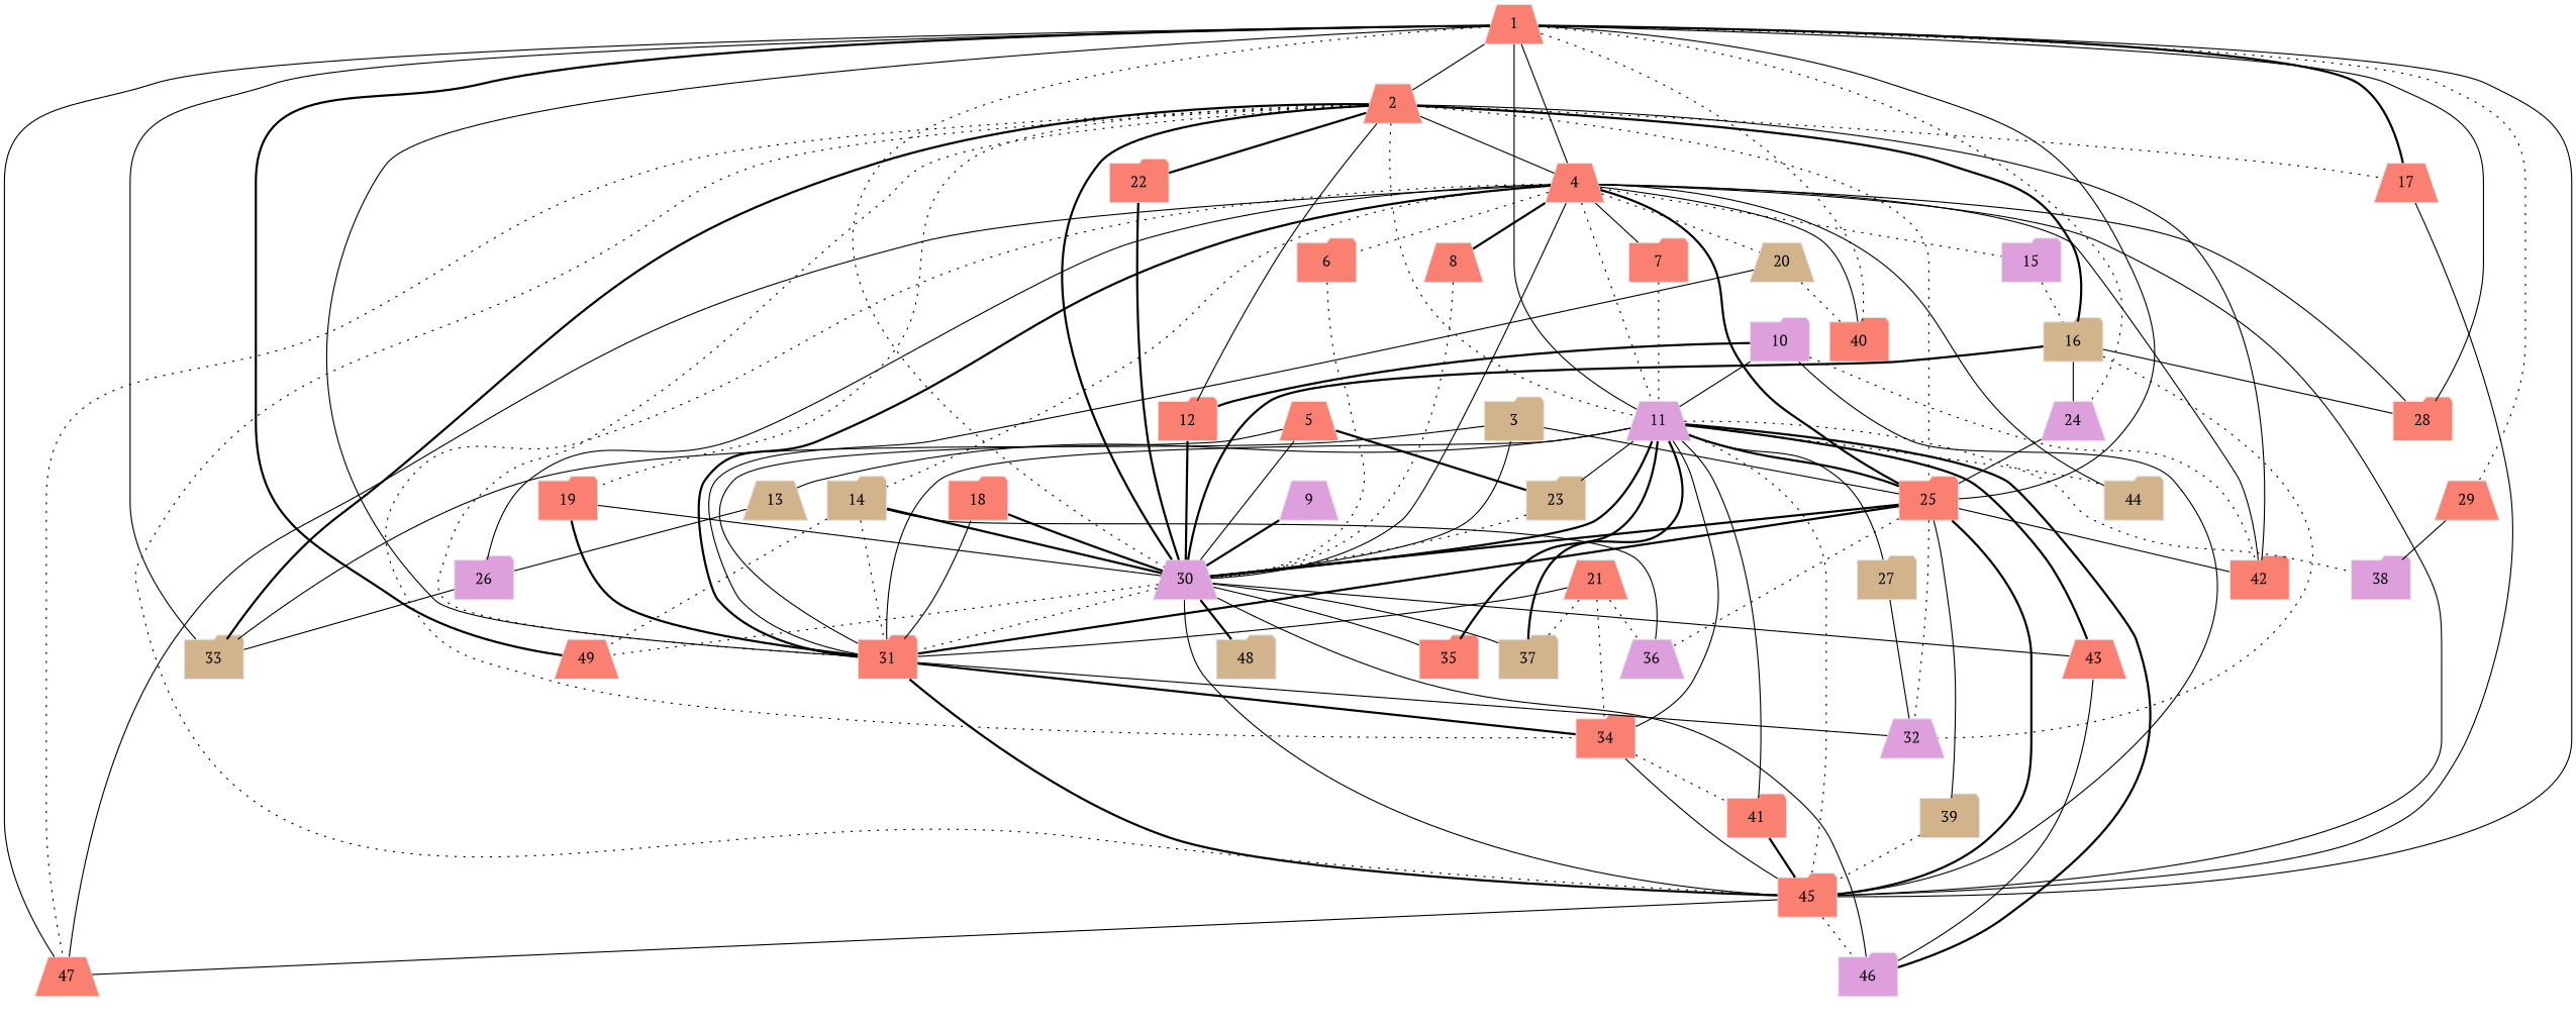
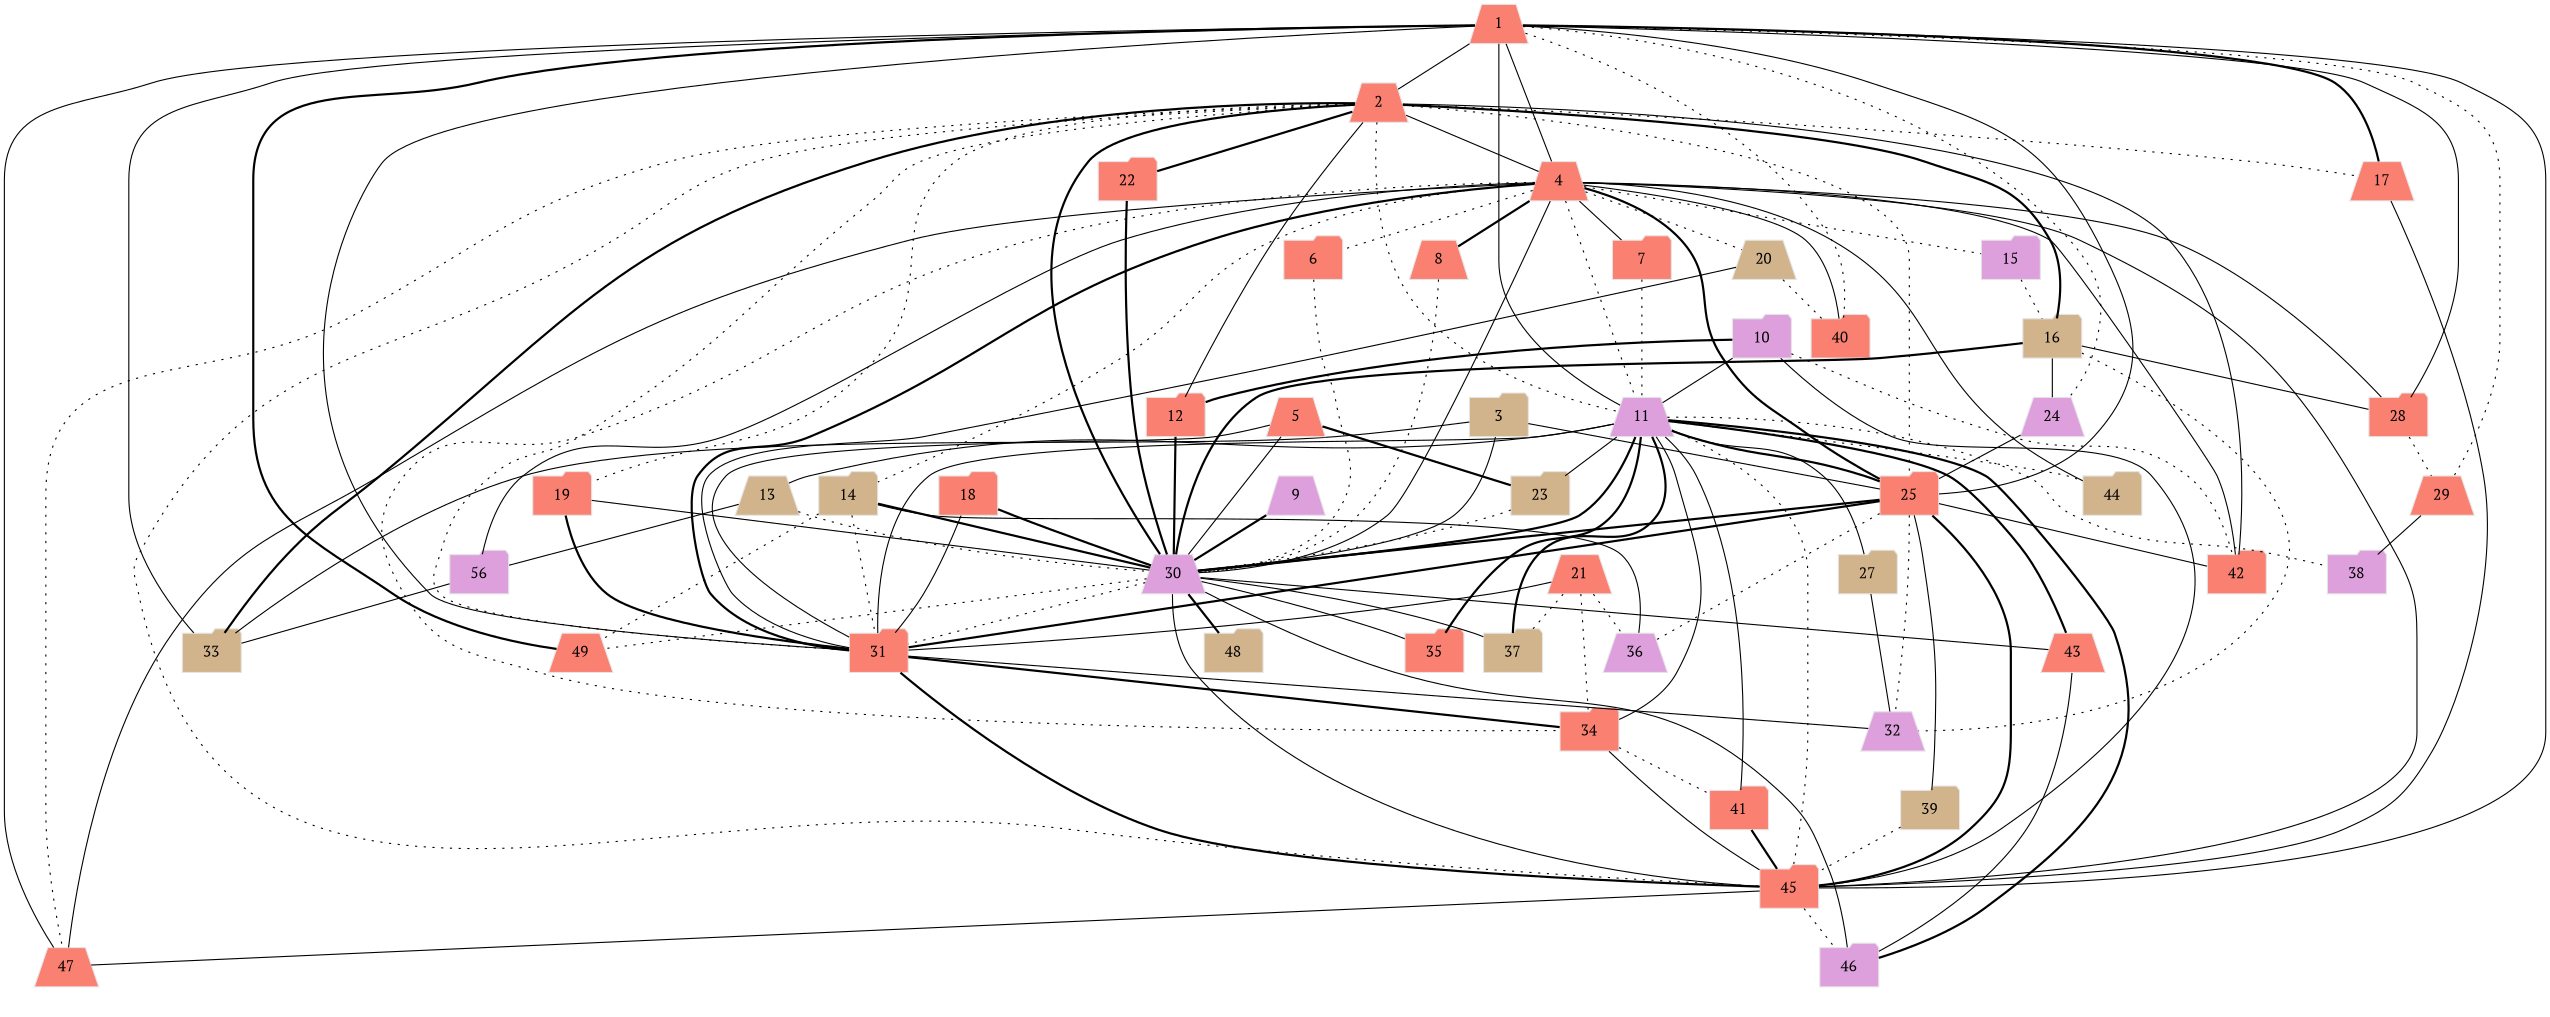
  graph {
    fontname="PT Serif"
    node [color=gray90 fillcolor=salmon fontname="PT Serif" shape=folder style=filled]
    edge [fontname="PT Serif" style=solid weight=1.0]
    1 [shape=trapezium]
    2 [shape=trapezium]
    4 [shape=trapezium]
    11 [fillcolor=plum shape=trapezium]
    17 [shape=trapezium]
    24 [fillcolor=plum shape=trapezium]
    25
    28
    29 [shape=trapezium]
    30 [fillcolor=plum shape=trapezium]
    31
    33 [fillcolor=tan]
    40
    45
    47 [shape=trapezium]
    49 [shape=trapezium]
    12
    16 [fillcolor=tan]
    19
    22
    42
    6
    7
    8 [shape=trapezium]
    14 [fillcolor=tan]
    15 [fillcolor=plum]
    20 [fillcolor=tan shape=trapezium]
-   26 [fillcolor=plum]
+   26 [fillcolor=plum label=56]
    34
    44 [fillcolor=tan]
    23 [fillcolor=tan]
    13 [fillcolor=tan shape=trapezium]
    27 [fillcolor=tan]
    35
    37 [fillcolor=tan]
    38 [fillcolor=plum]
    41
    43 [shape=trapezium]
    46 [fillcolor=plum]
    36 [fillcolor=plum shape=trapezium]
    32 [fillcolor=plum shape=trapezium]
    39 [fillcolor=tan]
    48 [fillcolor=tan]
    3 [fillcolor=tan]
    5 [shape=trapezium]
    9 [fillcolor=plum shape=trapezium]
    10 [fillcolor=plum]
    18
    21 [shape=trapezium]
    1 -- 2 [weight=4.0]
    1 -- 4 [weight=2.0]
    1 -- 11 [weight=2.0]
    1 -- 17 [style=bold weight=2.0]
    1 -- 24 [style=dotted]
    1 -- 25 [weight=2.0]
    1 -- 28
    1 -- 29 [style=dotted]
-   1 -- 30 [style=dotted weight=3.0]
+   13 -- 30 [style=dotted weight=3.0]
    1 -- 31 [weight=3.0]
    1 -- 33
    1 -- 40 [style=dotted]
    1 -- 45 [weight=3.0]
    1 -- 47
    1 -- 49 [style=bold]
    2 -- 4 [weight=3.0]
    2 -- 11 [style=dotted weight=3.0]
    2 -- 17 [style=dotted]
    2 -- 25 [style=dotted weight=3.0]
    2 -- 30 [style=bold weight=3.0]
    2 -- 31 [style=dotted weight=2.0]
    2 -- 33 [style=bold weight=2.0]
    2 -- 45 [style=dotted weight=2.0]
    2 -- 47 [style=dotted]
    2 -- 12
    2 -- 16 [style=bold]
    2 -- 19 [style=dotted]
    2 -- 22 [style=bold]
    2 -- 42
    4 -- 11 [style=dotted]
    4 -- 25 [style=bold]
    4 -- 28
    4 -- 30
    4 -- 31 [style=bold]
    4 -- 40
    4 -- 45
    4 -- 47
    4 -- 42
    4 -- 6 [style=dotted]
    4 -- 7
    4 -- 8 [style=bold]
    4 -- 14 [style=dotted]
    4 -- 15 [style=dotted weight=2.0]
    4 -- 20 [style=dotted weight=2.0]
    4 -- 26 [weight=2.0]
    4 -- 34 [style=dotted]
    4 -- 44
    11 -- 25 [style=bold]
    11 -- 30 [style=bold]
    11 -- 31
    11 -- 45 [style=dotted weight=2.0]
    11 -- 34
    11 -- 44 [style=dotted weight=2.0]
    11 -- 23
    11 -- 13
    11 -- 27
    11 -- 35 [style=bold]
    11 -- 37 [style=bold]
    11 -- 38 [style=dotted]
    11 -- 41
    11 -- 43 [style=bold weight=2.0]
    11 -- 46 [style=bold]
    17 -- 45
    24 -- 25
    25 -- 30 [style=bold]
    25 -- 31 [style=bold]
    25 -- 45 [style=bold weight=3.0]
    25 -- 42
    25 -- 36 [style=dotted]
    25 -- 32 [style=dotted]
    25 -- 39
+   28 -- 29 [style=dotted]
    29 -- 38
    30 -- 31 [style=dotted]
    30 -- 45
    30 -- 49 [style=dotted]
    30 -- 35
    30 -- 37
    30 -- 43
    30 -- 46 [weight=2.0]
    30 -- 48 [style=bold]
    31 -- 45 [style=bold weight=2.0]
    31 -- 34 [style=bold]
    31 -- 32
    45 -- 47
    45 -- 46 [style=dotted]
    12 -- 30 [style=bold]
    16 -- 24
    16 -- 28
    16 -- 30 [style=bold]
    16 -- 32 [style=dotted]
    19 -- 30
    19 -- 31 [style=bold]
    22 -- 30 [style=bold]
    6 -- 30 [style=dotted]
    7 -- 11 [style=dotted]
    8 -- 30 [style=dotted]
    14 -- 30 [style=bold]
    14 -- 31 [style=dotted]
    14 -- 49 [style=dotted]
    14 -- 36
    15 -- 16 [style=dotted]
    20 -- 31
    20 -- 40 [style=dotted]
    26 -- 33
    34 -- 45
    34 -- 41 [style=dotted]
    23 -- 30 [style=dotted]
    13 -- 26
    27 -- 32
    41 -- 45 [style=bold]
    43 -- 46
    39 -- 45 [style=dotted]
    3 -- 25
    3 -- 30
    3 -- 33
    5 -- 30
    5 -- 31
    5 -- 23 [style=bold]
    9 -- 30 [style=bold]
    10 -- 11
    10 -- 45
    10 -- 12 [style=bold]
    10 -- 42 [style=dotted]
    18 -- 30 [style=bold]
    18 -- 31
    21 -- 31 [weight=2.0]
    21 -- 34 [style=dotted]
    21 -- 37 [style=dotted]
    21 -- 36 [style=dotted]
  }
